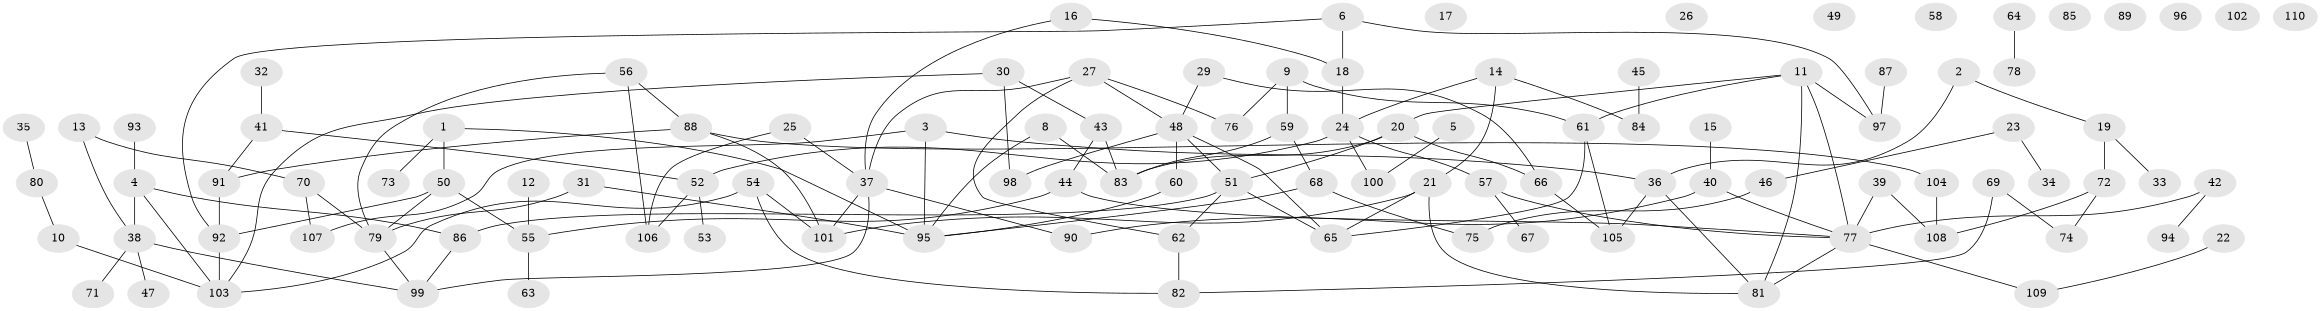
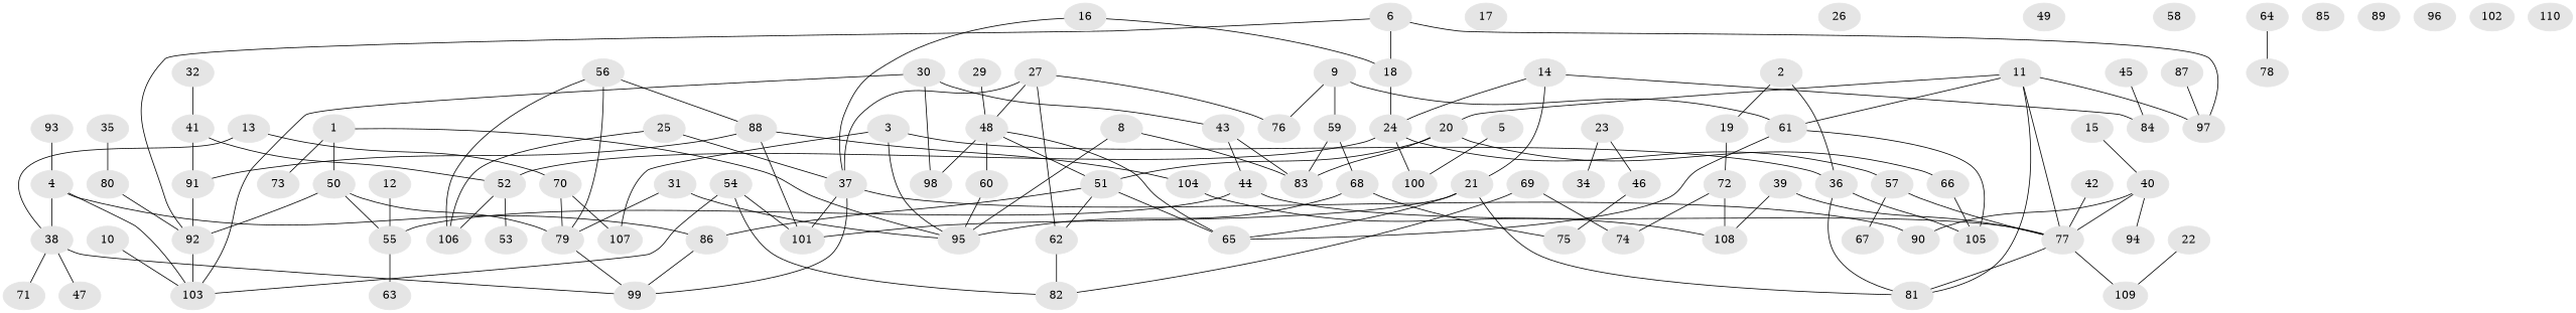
  graph {
    node [color=gray90 style=filled]
    1
    50
    73
    95
    92
    55
    79
    2
    19
    36
-   33
    72
    81
    105
    3
    107
    4
    38
    86
    103
    99
    47
    71
    5
    100
    6
    18
    97
    24
    9
    59
    61
    76
    43
    83
    44
    8
    68
    65
    10
    11
    20
    77
    51
    66
    109
    12
    63
    13
    70
    14
    21
    84
    101
    52
    57
    39
    108
    15
    40
    90
    94
    16
    37
    17
    74
    62
    22
    23
    34
    46
    75
    106
    53
    25
    26
    27
    48
    98
    60
    82
    29
    30
    31
    32
    41
    91
    35
    80
    42
    45
    49
    54
    67
    56
    88
    104
    58
    64
    78
    69
    85
    87
    89
    93
    96
    102
    110
    1 -- 50
    1 -- 73
    1 -- 95
    50 -- 92
    50 -- 55
    50 -- 79
    92 -- 103
    55 -- 63
    79 -- 99
    2 -- 19
    2 -- 36
-   19 -- 33
    19 -- 72
    36 -- 81
    36 -- 105
    72 -- 108
    72 -- 74
    3 -- 95
    3 -- 36
    3 -- 107
    4 -- 38
    4 -- 86
    4 -- 103
    38 -- 99
    38 -- 47
    38 -- 71
    86 -- 99
    5 -- 100
    6 -- 92
    6 -- 18
    6 -- 97
    18 -- 24
    24 -- 100
    24 -- 52
    24 -- 57
    9 -- 59
    9 -- 61
    9 -- 76
    59 -- 83
    59 -- 68
    61 -- 105
    61 -- 65
    43 -- 83
    43 -- 44
    44 -- 55
    44 -- 77
    8 -- 95
    8 -- 83
    68 -- 95
    68 -- 75
    10 -- 103
    11 -- 81
    11 -- 97
    11 -- 61
    11 -- 20
    11 -- 77
    20 -- 83
    20 -- 51
    20 -- 66
    77 -- 81
    77 -- 109
    51 -- 86
    51 -- 65
    51 -- 62
    66 -- 105
    12 -- 55
    13 -- 38
    13 -- 70
    70 -- 79
    70 -- 107
    14 -- 24
    14 -- 21
    14 -- 84
    21 -- 81
    21 -- 65
    21 -- 101
    52 -- 106
    52 -- 53
    57 -- 77
    57 -- 67
    39 -- 77
    39 -- 108
    15 -- 40
    40 -- 77
    40 -- 90
-   42 -- 94
+   40 -- 94
    16 -- 18
    16 -- 37
    37 -- 99
    37 -- 101
    37 -- 90
    62 -- 82
    22 -- 109
    23 -- 34
    23 -- 46
    46 -- 75
    25 -- 37
    25 -- 106
    27 -- 76
    27 -- 37
    27 -- 62
    27 -- 48
    48 -- 65
    48 -- 51
    48 -- 98
    48 -- 60
    60 -- 95
-   29 -- 66
    29 -- 48
    30 -- 103
    30 -- 43
    30 -- 98
    31 -- 95
    31 -- 79
    32 -- 41
    41 -- 52
    41 -- 91
    91 -- 92
    35 -- 80
-   80 -- 10
+   80 -- 92
    42 -- 77
    45 -- 84
    54 -- 103
    54 -- 101
    54 -- 82
    56 -- 79
    56 -- 106
    56 -- 88
    88 -- 101
    88 -- 91
    88 -- 104
    104 -- 108
    64 -- 78
    69 -- 74
    69 -- 82
    87 -- 97
    93 -- 4
  }
